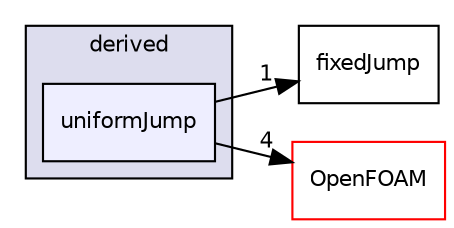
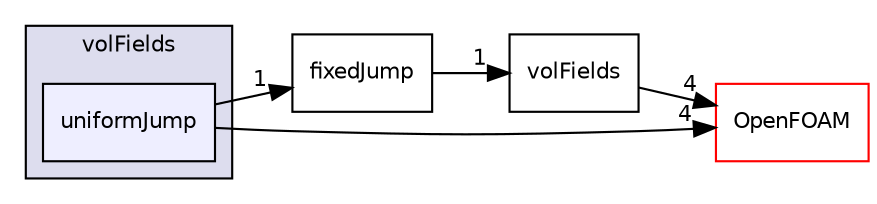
  digraph {
    compound=true
    rankdir=LR
    node [fontname=Helvetica fontsize=10 shape=box]
    edge [headlabel=1 labeldistance=1.5 labelfontname=Helvetica labelfontsize=10]
    n1 [fillcolor="#eeeeff" label=uniformJump pencolor=black style=filled]
    n2 [label=fixedJump]
    n3 [color=red label=OpenFOAM]
+   n4 [label=volFields]
    subgraph cluster_1 {
      bgcolor="#ddddee"
      fontname=Helvetica
      fontsize=10
-     label=derived
+     label=volFields
      pencolor=black
      n1
    }
    n1 -> n2
    n1 -> n3 [headlabel=4]
+   n2 -> n4
+   n4 -> n3 [headlabel=4]
  }
